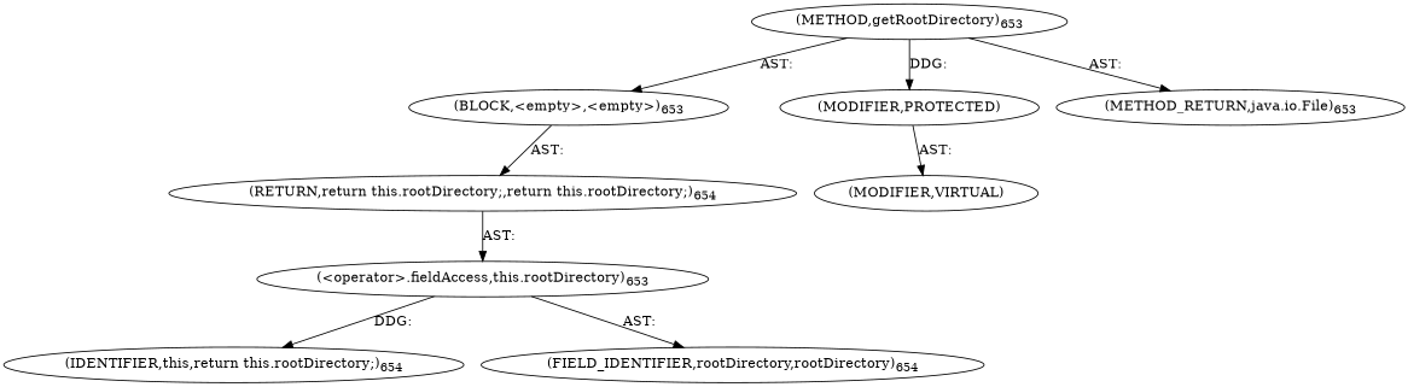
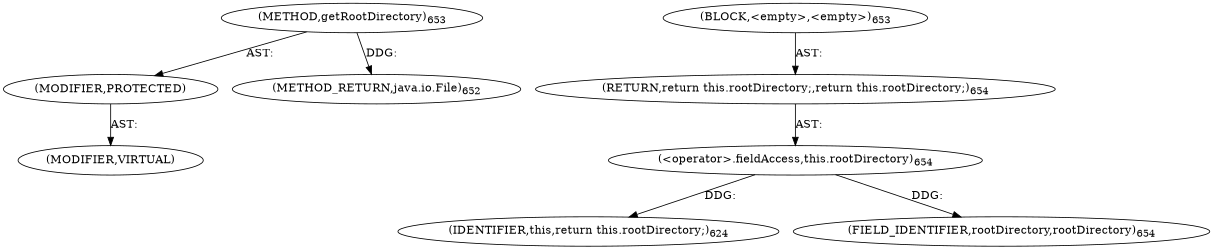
  digraph {
    n1 [label=<(METHOD,getRootDirectory)<SUB>653</SUB>>]
    n2 [label=<(BLOCK,&lt;empty&gt;,&lt;empty&gt;)<SUB>653</SUB>>]
    n3 [label=<(MODIFIER,PROTECTED)>]
-   n4 [label=<(METHOD_RETURN,java.io.File)<SUB>653</SUB>>]
+   n4 [label=<(METHOD_RETURN,java.io.File)<SUB>652</SUB>>]
    n5 [label=<(RETURN,return this.rootDirectory;,return this.rootDirectory;)<SUB>654</SUB>>]
    n6 [label=<(MODIFIER,VIRTUAL)>]
-   n7 [label=<(&lt;operator&gt;.fieldAccess,this.rootDirectory)<SUB>653</SUB>>]
-   n8 [label=<(IDENTIFIER,this,return this.rootDirectory;)<SUB>654</SUB>>]
+   n7 [label=<(&lt;operator&gt;.fieldAccess,this.rootDirectory)<SUB>654</SUB>>]
+   n8 [label=<(IDENTIFIER,this,return this.rootDirectory;)<SUB>624</SUB>>]
    n9 [label=<(FIELD_IDENTIFIER,rootDirectory,rootDirectory)<SUB>654</SUB>>]
-   n1 -> n2 [label="AST: "]
-   n1 -> n3 [label="DDG: "]
-   n1 -> n4 [label="AST: "]
+   n1 -> n3 [label="AST: "]
+   n1 -> n4 [label="DDG: "]
    n2 -> n5 [label="AST: "]
    n3 -> n6 [label="AST: "]
    n5 -> n7 [label="AST: "]
    n7 -> n8 [label="DDG: "]
-   n7 -> n9 [label="AST: "]
+   n7 -> n9 [label="DDG: "]
  }
